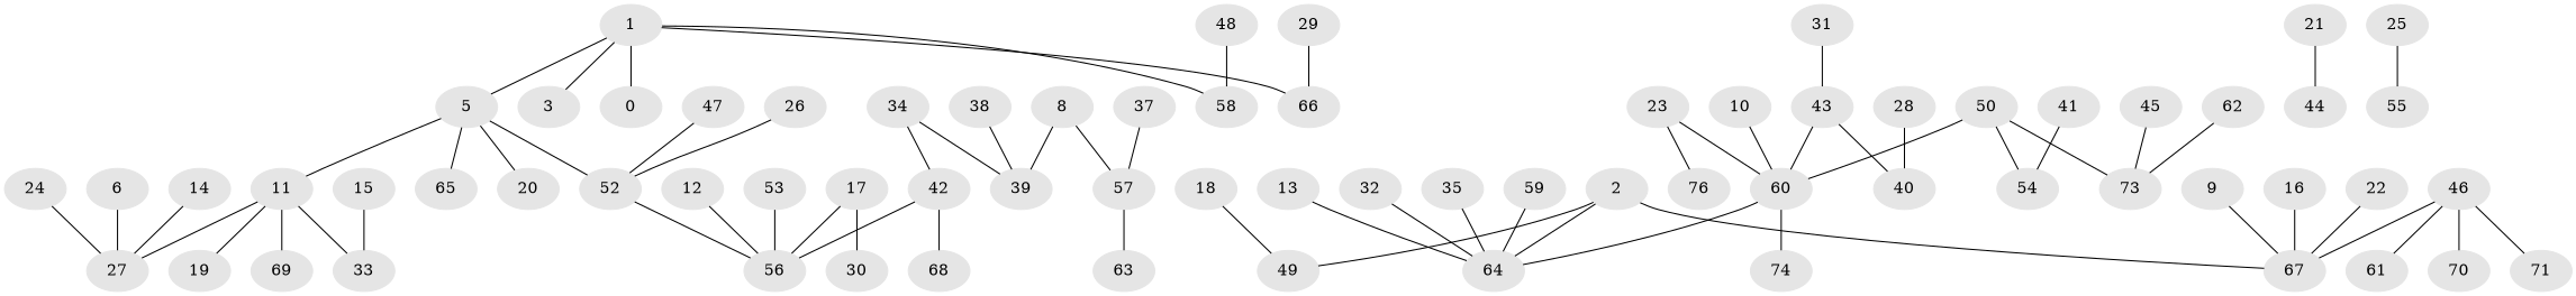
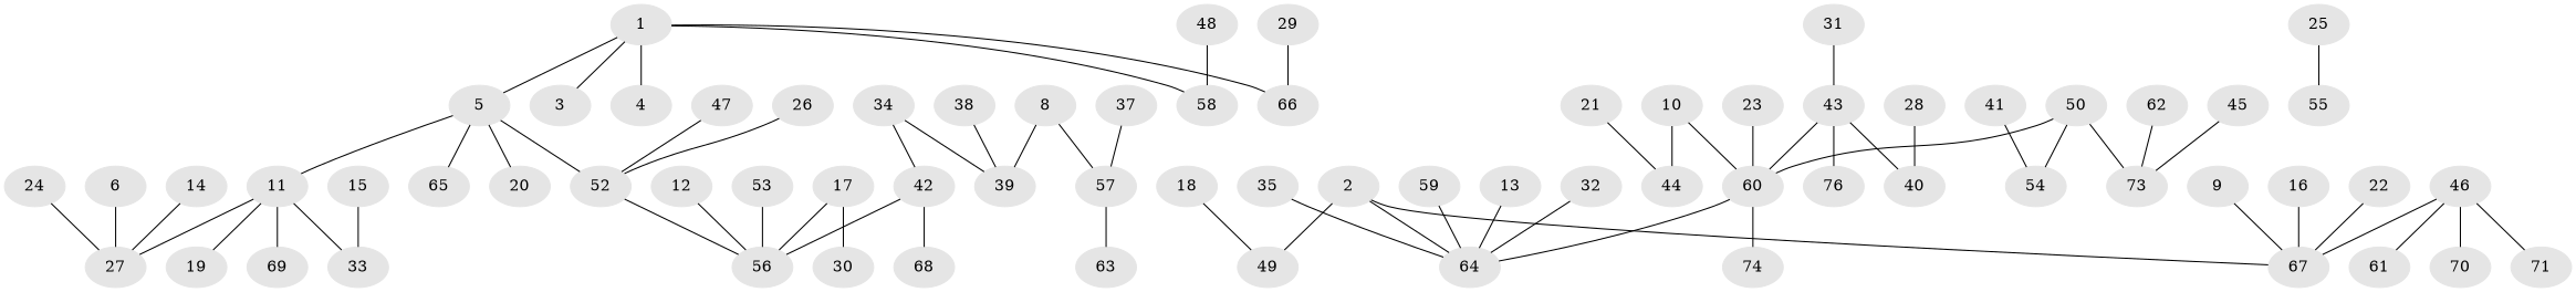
  graph {
    node [color=gray90 style=filled]
    edge [weight=1.0]
    1
    3
-   4 [label=0]
+   4
    5
    58
    66
    11
    20
    52
    65
    2
    49
    64
    67
    27
    19
    33
    69
    56
    6
    60
    74
    8
    39
    57
    63
    9
    10
    44
    12
    13
    14
    15
    16
    17
    30
    18
    21
    22
    23
    n41 [label=76]
    24
    25
    55
    26
    28
    40
    29
    31
    43
    32
    34
    42
    68
    35
    37
    38
    41
    54
    45
    73
    46
    61
    70
    71
    47
    48
    50
    53
    59
    62
    1 -- 3
    1 -- 4
    1 -- 5
    1 -- 58
    1 -- 66
    5 -- 11
    5 -- 20
    5 -- 52
    5 -- 65
    11 -- 27
    11 -- 19
    11 -- 33
    11 -- 69
    52 -- 56
    2 -- 49
    2 -- 64
    2 -- 67
    6 -- 27
    60 -- 64
    60 -- 74
    8 -- 39
    8 -- 57
    57 -- 63
    9 -- 67
    10 -- 60
+   10 -- 44
    12 -- 56
    13 -- 64
    14 -- 27
    15 -- 33
    16 -- 67
    17 -- 56
    17 -- 30
    18 -- 49
    21 -- 44
    22 -- 67
    23 -- 60
-   23 -- n41
+   43 -- n41
    24 -- 27
    25 -- 55
    26 -- 52
    28 -- 40
    29 -- 66
    31 -- 43
    43 -- 60
    43 -- 40
    32 -- 64
    34 -- 39
    34 -- 42
    42 -- 56
    42 -- 68
    35 -- 64
    37 -- 57
    38 -- 39
    41 -- 54
    45 -- 73
    46 -- 67
    46 -- 61
    46 -- 70
    46 -- 71
    47 -- 52
    48 -- 58
    50 -- 60
    50 -- 54
    50 -- 73
    53 -- 56
    59 -- 64
    62 -- 73
  }
